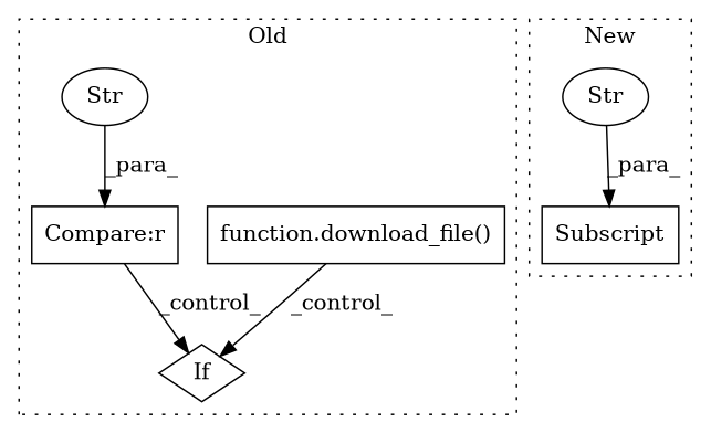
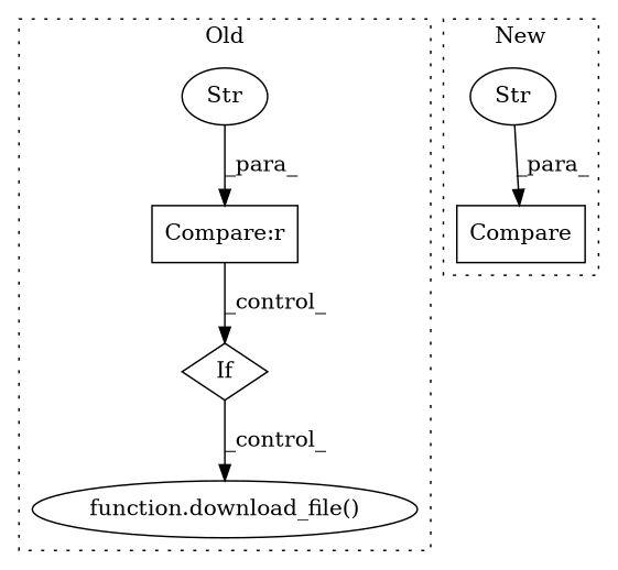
  digraph {
    fontname="DejaVu Serif"
    node [a=66 fontname="DejaVu Serif" s=13762 shape=box]
    edge [fontname="DejaVu Serif"]
-   n1 [a=75 l=139 label="function.download_file()" s=13799]
+   n1 [a=75 l=139 label="function.download_file()" s=13799 shape=ellipse]
    n2 [a=96 l=3 label=If s=13759 shape=diamond]
    n3 [a=40 l=27 label="Compare:r"]
    n4 [l=16 label=Str shape=ellipse]
-   n5 [a=63 l="19,0" label=Subscript s="13109,0"]
+   n5 [a=63 l="19,0" label=Compare s="13109,0"]
    n6 [l=10 label=Str s=13117 shape=ellipse]
    subgraph cluster_1 {
      label=Old
      style=dotted
      n1
      n2
      n3
      n4
    }
    subgraph cluster_2 {
      label=New
      style=dotted
      n5
      n6
    }
-   n1 -> n2 [label=_control_]
+   n2 -> n1 [label=_control_]
    n3 -> n2 [label=_control_]
    n4 -> n3 [label=_para_]
    n6 -> n5 [label=_para_]
  }
